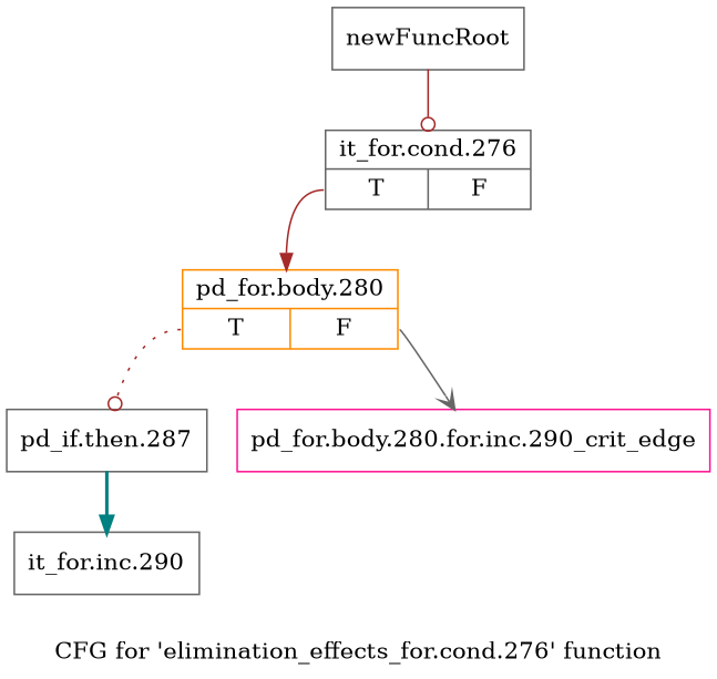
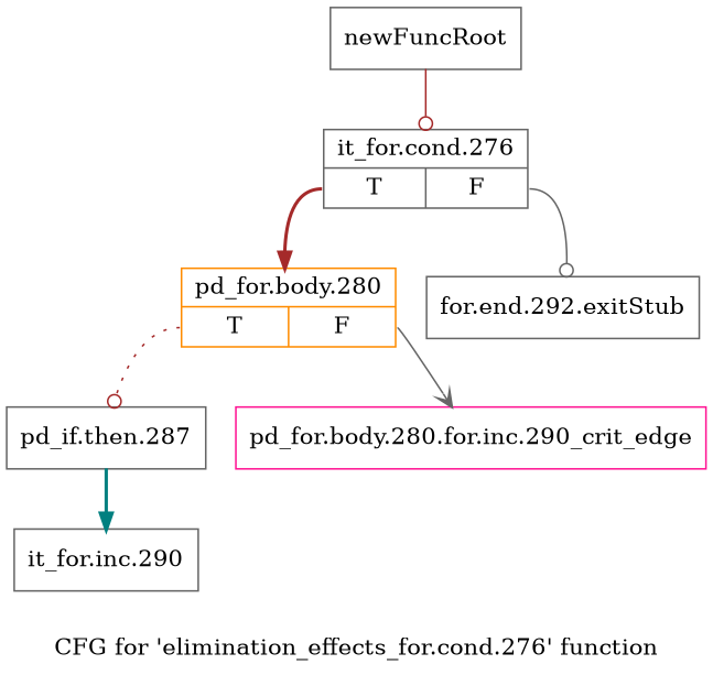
  digraph {
    label="CFG for 'elimination_effects_for.cond.276' function"
    node [color=gray40 shape=record]
    edge [arrowhead=odot color=brown style=solid]
    n1 [label="{newFuncRoot}"]
    n2 [label="{it_for.cond.276|{<s0>T|<s1>F}}"]
+   n3 [label="{for.end.292.exitStub}"]
    n4 [color=darkorange label="{pd_for.body.280|{<s0>T|<s1>F}}"]
    n5 [label="{pd_if.then.287}"]
    n6 [color=deeppink label="{pd_for.body.280.for.inc.290_crit_edge}"]
    n7 [label="{it_for.inc.290}"]
    n1 -> n2
-   n2 -> n4 [arrowhead=normal tailport=s0]
+   n2 -> n3 [color=gray40 tailport=s1]
+   n2 -> n4 [arrowhead=normal style=bold tailport=s0]
    n4 -> n5 [style=dotted tailport=s0]
    n4 -> n6 [arrowhead=vee color=gray40 tailport=s1]
    n5 -> n7 [arrowhead=normal color=teal style=bold]
  }
